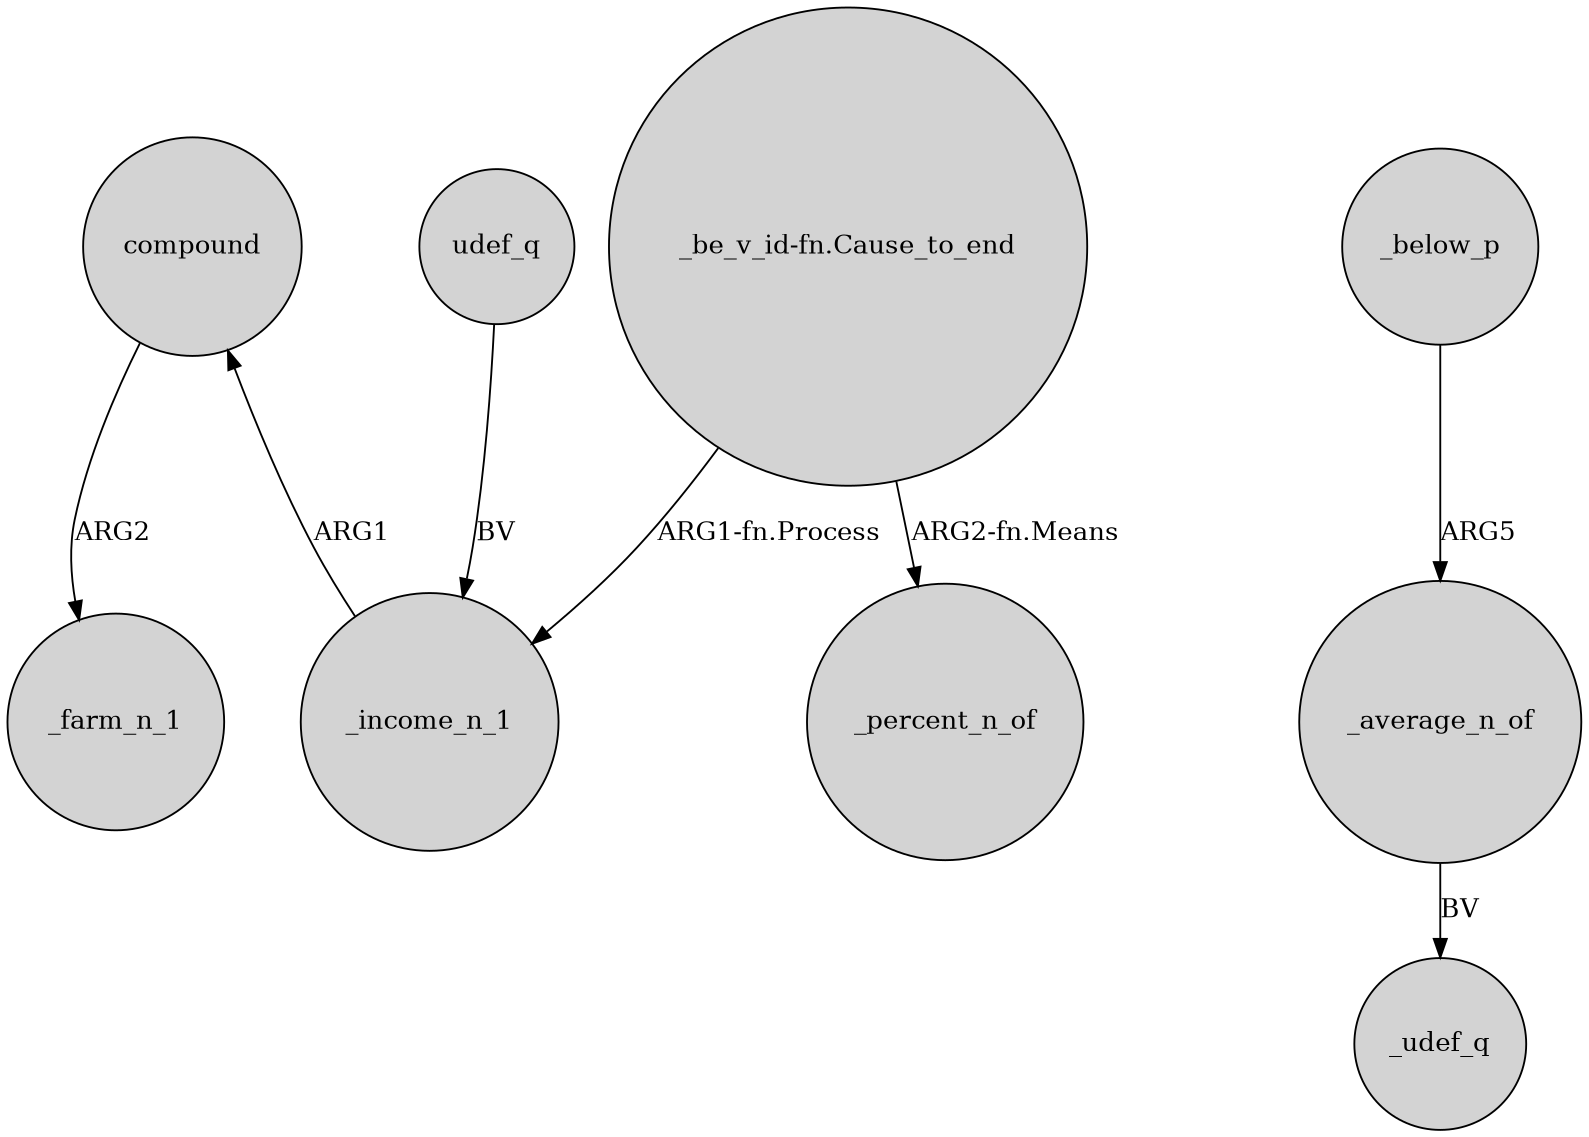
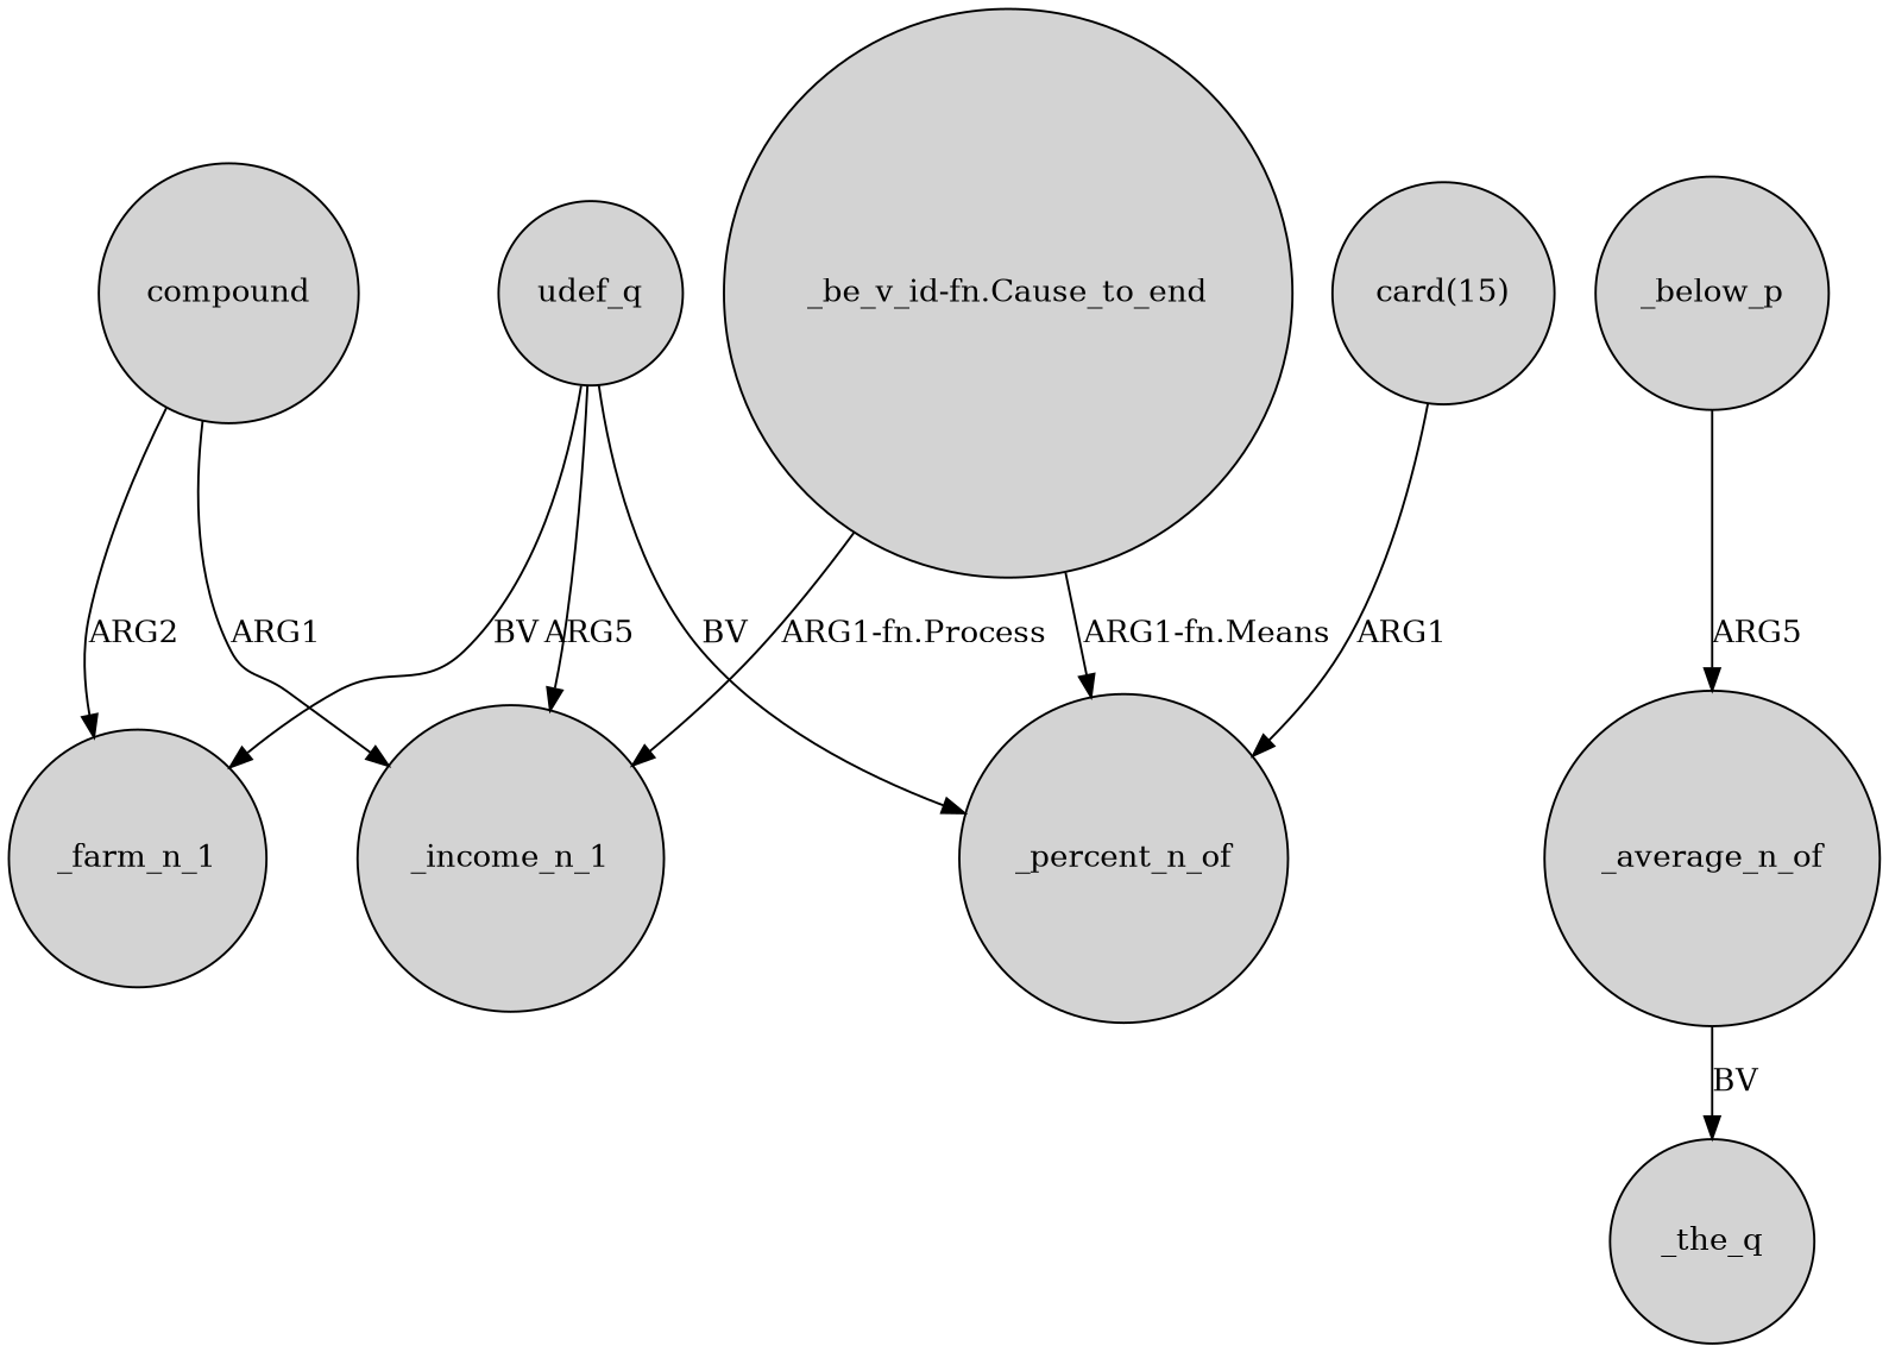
  digraph {
    node [shape=circle style=filled]
    compound
    _income_n_1
    _farm_n_1
    _below_p
    _average_n_of
-   _the_q [label=_udef_q]
+   _the_q
    udef_q
    _percent_n_of
+   "card(15)"
    "_be_v_id-fn.Cause_to_end"
-   _income_n_1 -> compound [label=ARG1]
+   compound -> _income_n_1 [label=ARG1]
    compound -> _farm_n_1 [label=ARG2]
    _below_p -> _average_n_of [label=ARG5]
    _average_n_of -> _the_q [label=BV]
-   udef_q -> _income_n_1 [label=BV]
+   udef_q -> _income_n_1 [label=ARG5]
+   udef_q -> _farm_n_1 [label=BV]
+   udef_q -> _percent_n_of [label=BV]
+   "card(15)" -> _percent_n_of [label=ARG1]
    "_be_v_id-fn.Cause_to_end" -> _income_n_1 [label="ARG1-fn.Process"]
-   "_be_v_id-fn.Cause_to_end" -> _percent_n_of [label="ARG2-fn.Means"]
+   "_be_v_id-fn.Cause_to_end" -> _percent_n_of [label="ARG1-fn.Means"]
  }
